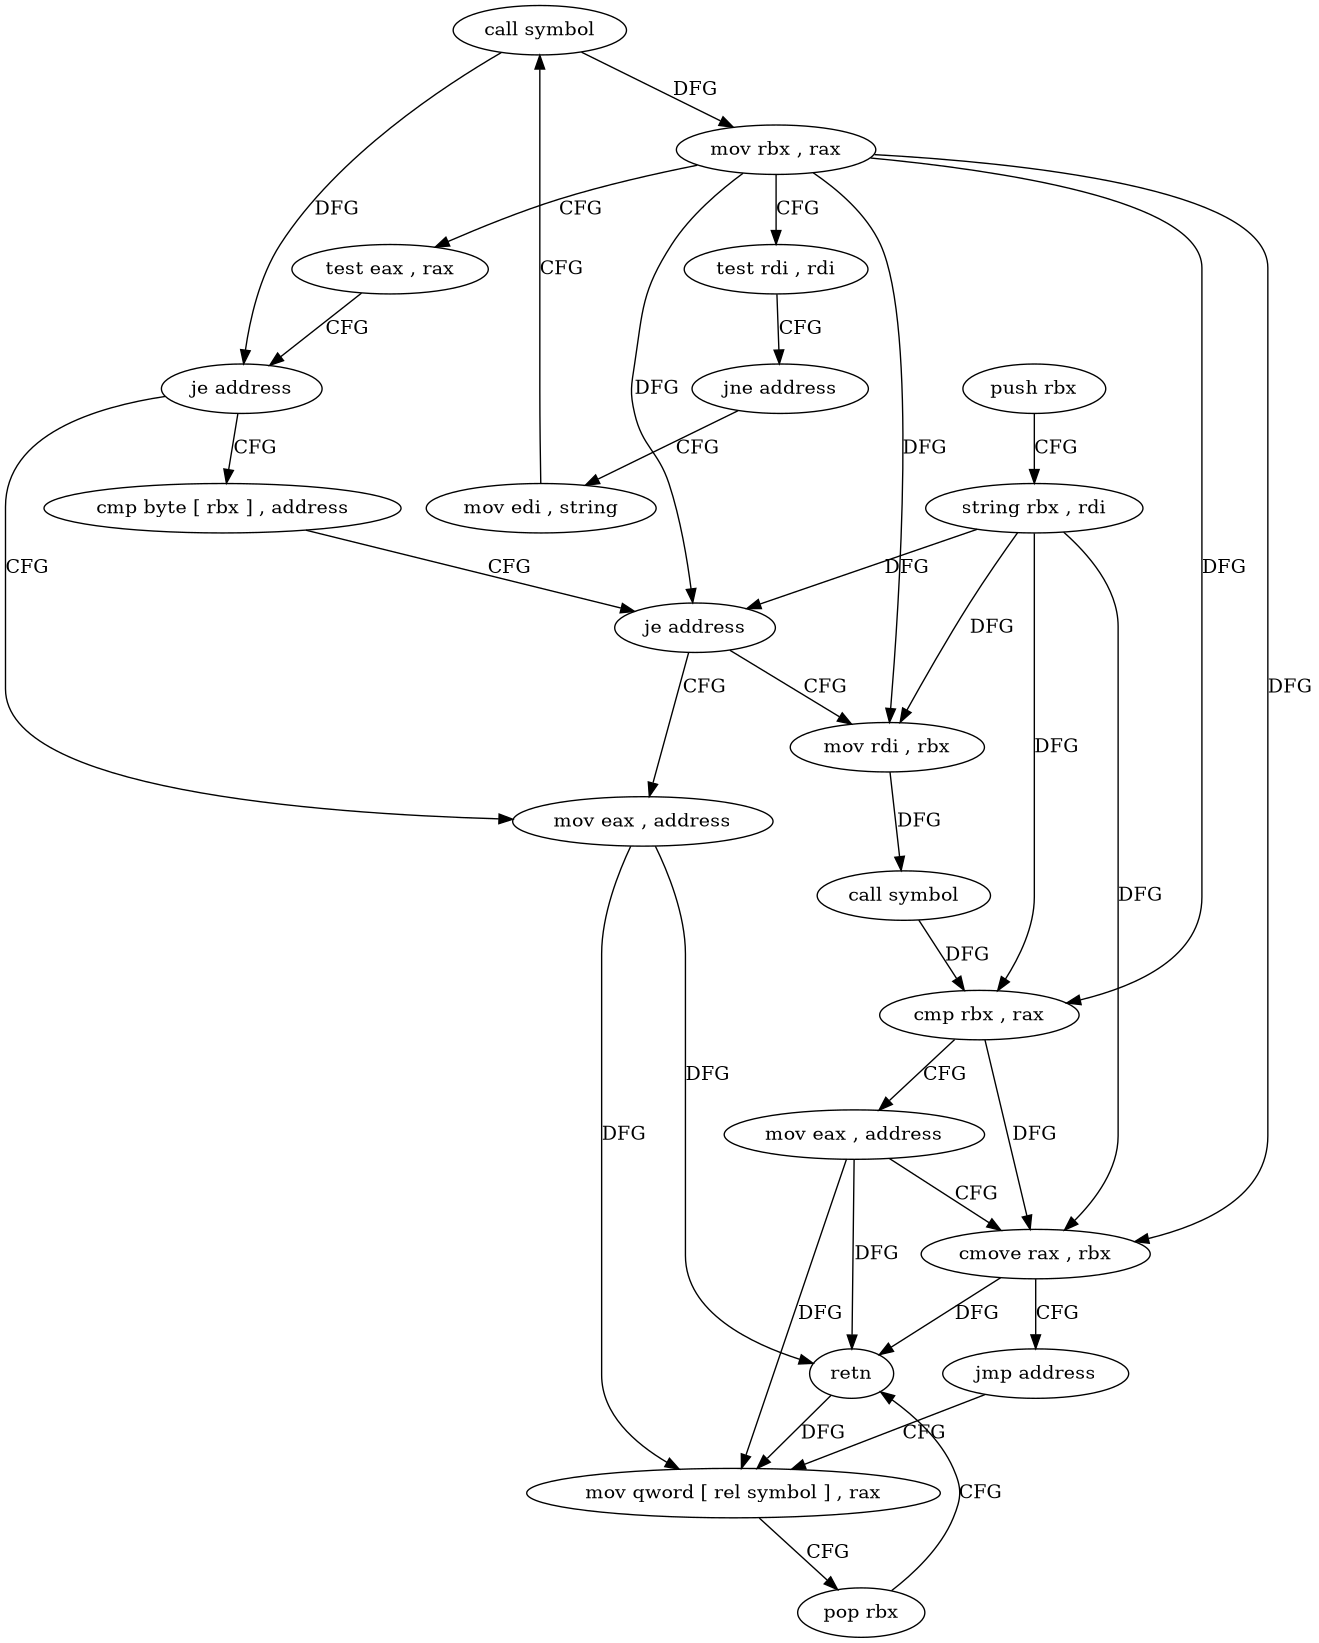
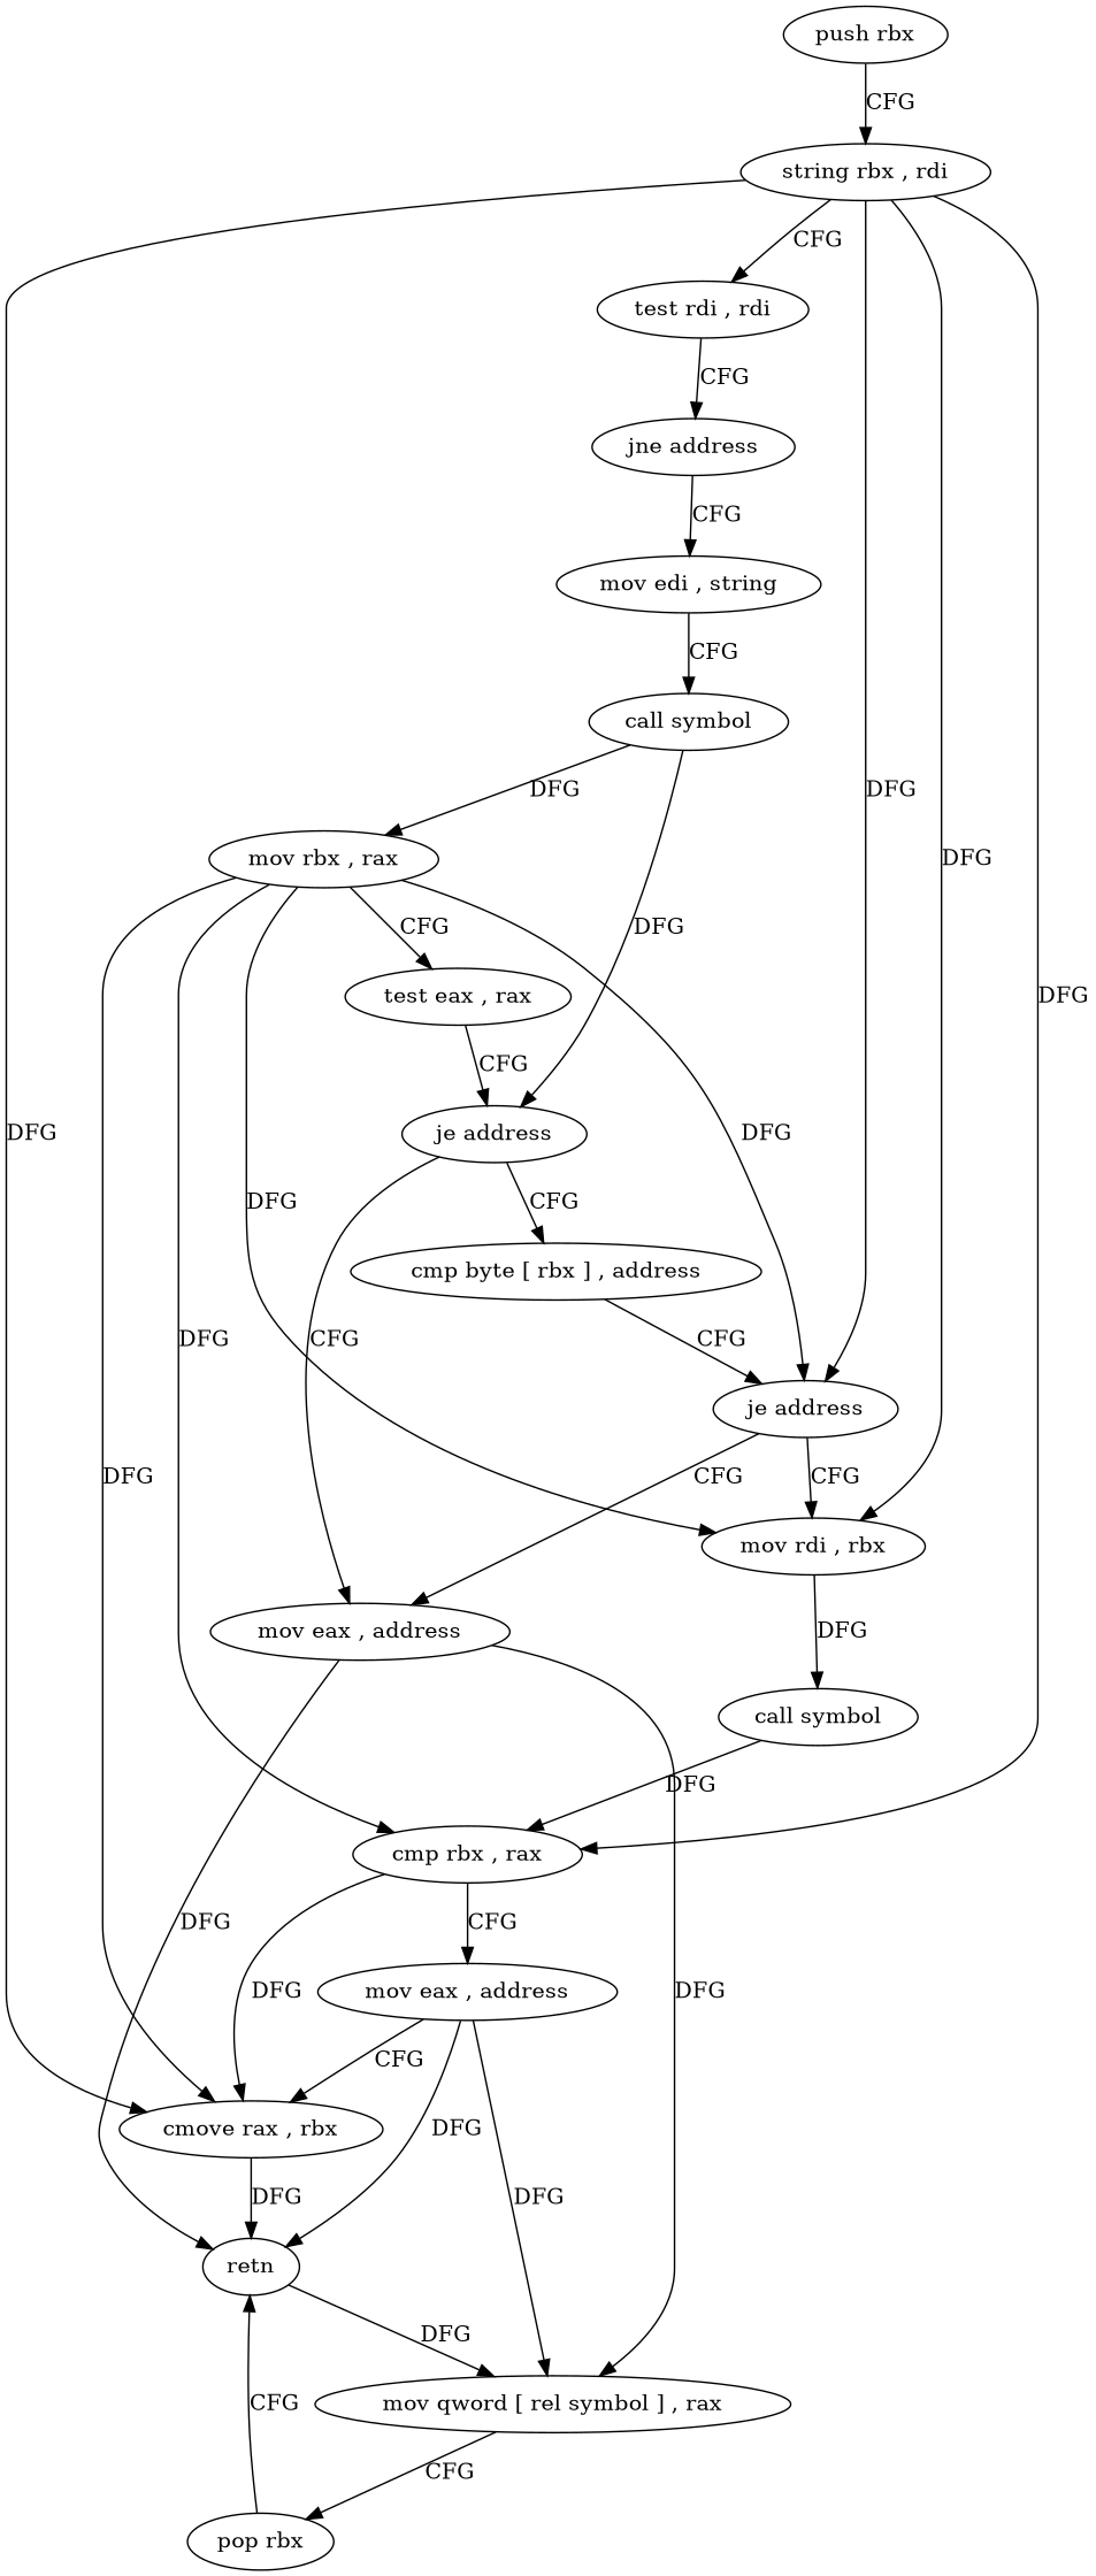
  digraph {
    n1 [label="push rbx"]
    n2 [label="string rbx , rdi"]
    n3 [label="test rdi , rdi"]
    n4 [label="je address"]
    n5 [label="mov rdi , rbx"]
    n6 [label="cmp rbx , rax"]
    n7 [label="cmove rax , rbx"]
    n8 [label="jne address"]
    n9 [label="mov eax , address"]
    n10 [label="call symbol"]
    n11 [label="mov eax , address"]
    n12 [label=retn]
-   n13 [label="jmp address"]
    n14 [label="mov edi , string"]
    n15 [label="cmp byte [ rbx ] , address"]
    n16 [label="call symbol"]
    n17 [label="mov rbx , rax"]
    n18 [label="je address"]
    n19 [label="mov qword [ rel symbol ] , rax"]
    n20 [label="pop rbx"]
    n21 [label="test eax , rax"]
    n1 -> n2 [label=CFG]
-   n17 -> n3 [label=CFG]
+   n2 -> n3 [label=CFG]
    n2 -> n4 [label=DFG]
    n2 -> n5 [label=DFG]
    n2 -> n6 [label=DFG]
    n2 -> n7 [label=DFG]
    n3 -> n8 [label=CFG]
    n4 -> n5 [label=CFG]
    n4 -> n9 [label=CFG]
    n5 -> n10 [label=DFG]
    n6 -> n7 [label=DFG]
    n6 -> n11 [label=CFG]
    n7 -> n12 [label=DFG]
-   n7 -> n13 [label=CFG]
    n8 -> n14 [label=CFG]
    n9 -> n12 [label=DFG]
    n9 -> n19 [label=DFG]
    n10 -> n6 [label=DFG]
    n11 -> n7 [label=CFG]
    n11 -> n12 [label=DFG]
    n11 -> n19 [label=DFG]
    n12 -> n19 [label=DFG]
-   n13 -> n19 [label=CFG]
    n14 -> n16 [label=CFG]
    n15 -> n4 [label=CFG]
    n16 -> n17 [label=DFG]
    n16 -> n18 [label=DFG]
    n17 -> n4 [label=DFG]
    n17 -> n5 [label=DFG]
    n17 -> n6 [label=DFG]
    n17 -> n7 [label=DFG]
    n17 -> n21 [label=CFG]
    n18 -> n9 [label=CFG]
    n18 -> n15 [label=CFG]
    n19 -> n20 [label=CFG]
    n20 -> n12 [label=CFG]
    n21 -> n18 [label=CFG]
  }
